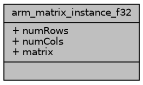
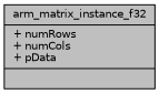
  digraph {
-   n1 [color=black fillcolor=grey75 fontcolor=black fontname=Helvetica fontsize=10 height=0.2 label="{arm_matrix_instance_f32\n|+ numRows\l+ numCols\l+ matrix\l|}" shape=record style=filled width=0.4]
+   n1 [color=black fillcolor=grey75 fontcolor=black fontname=Helvetica fontsize=10 height=0.2 label="{arm_matrix_instance_f32\n|+ numRows\l+ numCols\l+ pData\l|}" shape=record style=filled width=0.4]
  }
